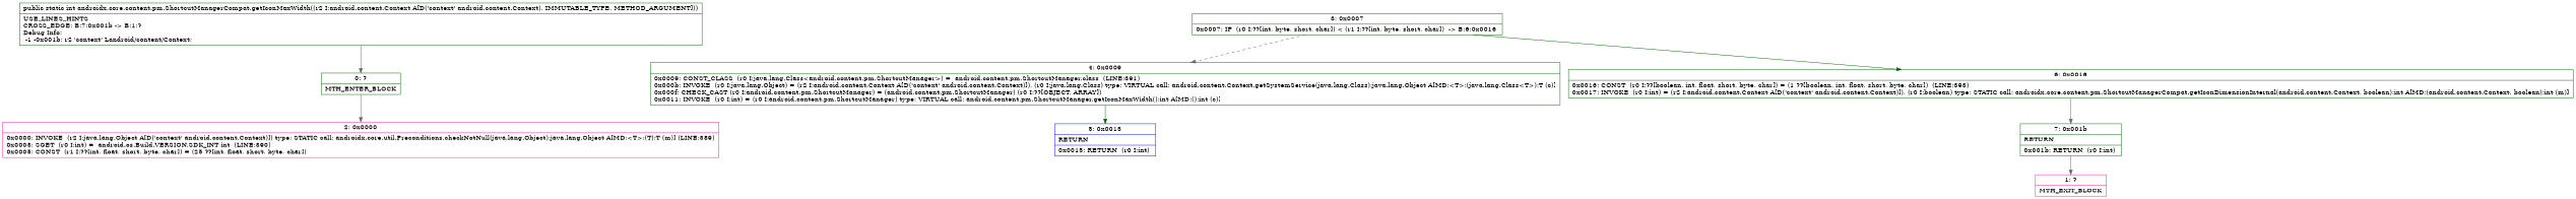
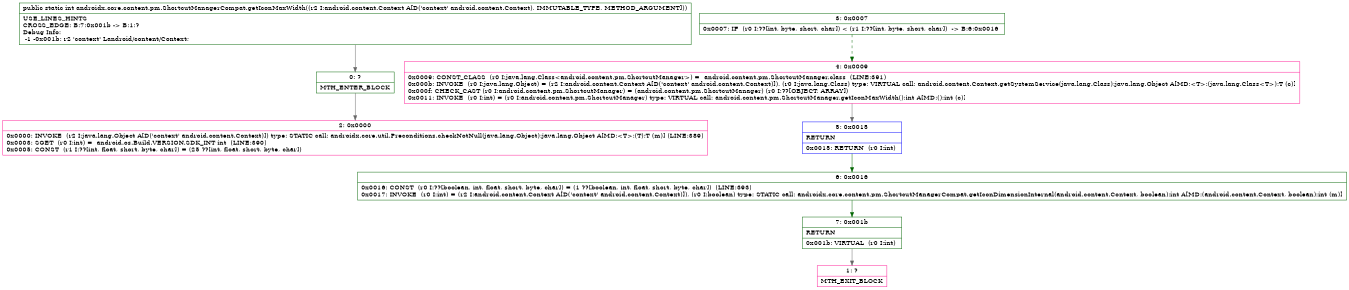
  digraph {
    node [color=darkgreen shape=record]
    edge [color=gray40]
    n1 [label="{0\:\ ?|MTH_ENTER_BLOCK\l}"]
    n2 [color=deeppink label="{2\:\ 0x0000|0x0000: INVOKE  (r2 I:java.lang.Object A[D('context' android.content.Context)]) type: STATIC call: androidx.core.util.Preconditions.checkNotNull(java.lang.Object):java.lang.Object A[MD:\<T\>:(T):T (m)] (LINE:389)\l0x0003: SGET  (r0 I:int) =  android.os.Build.VERSION.SDK_INT int  (LINE:390)\l0x0005: CONST  (r1 I:??[int, float, short, byte, char]) = (25 ??[int, float, short, byte, char]) \l}"]
    n3 [label="{3\:\ 0x0007|0x0007: IF  (r0 I:??[int, byte, short, char]) \< (r1 I:??[int, byte, short, char])  \-\> B:6:0x0016 \l}"]
-   n4 [label="{4\:\ 0x0009|0x0009: CONST_CLASS  (r0 I:java.lang.Class\<android.content.pm.ShortcutManager\>) =  android.content.pm.ShortcutManager.class  (LINE:391)\l0x000b: INVOKE  (r0 I:java.lang.Object) = (r2 I:android.content.Context A[D('context' android.content.Context)]), (r0 I:java.lang.Class) type: VIRTUAL call: android.content.Context.getSystemService(java.lang.Class):java.lang.Object A[MD:\<T\>:(java.lang.Class\<T\>):T (c)]\l0x000f: CHECK_CAST (r0 I:android.content.pm.ShortcutManager) = (android.content.pm.ShortcutManager) (r0 I:??[OBJECT, ARRAY]) \l0x0011: INVOKE  (r0 I:int) = (r0 I:android.content.pm.ShortcutManager) type: VIRTUAL call: android.content.pm.ShortcutManager.getIconMaxWidth():int A[MD:():int (c)]\l}"]
+   n4 [color=deeppink label="{4\:\ 0x0009|0x0009: CONST_CLASS  (r0 I:java.lang.Class\<android.content.pm.ShortcutManager\>) =  android.content.pm.ShortcutManager.class  (LINE:391)\l0x000b: INVOKE  (r0 I:java.lang.Object) = (r2 I:android.content.Context A[D('context' android.content.Context)]), (r0 I:java.lang.Class) type: VIRTUAL call: android.content.Context.getSystemService(java.lang.Class):java.lang.Object A[MD:\<T\>:(java.lang.Class\<T\>):T (c)]\l0x000f: CHECK_CAST (r0 I:android.content.pm.ShortcutManager) = (android.content.pm.ShortcutManager) (r0 I:??[OBJECT, ARRAY]) \l0x0011: INVOKE  (r0 I:int) = (r0 I:android.content.pm.ShortcutManager) type: VIRTUAL call: android.content.pm.ShortcutManager.getIconMaxWidth():int A[MD:():int (c)]\l}"]
    n5 [label="{6\:\ 0x0016|0x0016: CONST  (r0 I:??[boolean, int, float, short, byte, char]) = (1 ??[boolean, int, float, short, byte, char])  (LINE:393)\l0x0017: INVOKE  (r0 I:int) = (r2 I:android.content.Context A[D('context' android.content.Context)]), (r0 I:boolean) type: STATIC call: androidx.core.content.pm.ShortcutManagerCompat.getIconDimensionInternal(android.content.Context, boolean):int A[MD:(android.content.Context, boolean):int (m)]\l}"]
    n6 [color=blue label="{5\:\ 0x0015|RETURN\l|0x0015: RETURN  (r0 I:int) \l}"]
-   n7 [label="{7\:\ 0x001b|RETURN\l|0x001b: RETURN  (r0 I:int) \l}"]
+   n7 [label="{7\:\ 0x001b|RETURN\l|0x001b: VIRTUAL  (r0 I:int) \l}"]
    n8 [color=deeppink label="{1\:\ ?|MTH_EXIT_BLOCK\l}"]
    n9 [label="{public static int androidx.core.content.pm.ShortcutManagerCompat.getIconMaxWidth((r2 I:android.content.Context A[D('context' android.content.Context), IMMUTABLE_TYPE, METHOD_ARGUMENT]))  | USE_LINES_HINTS\lCROSS_EDGE: B:7:0x001b \-\> B:1:?\lDebug Info:\l  \-1 \-0x001b: r2 'context' Landroid\/content\/Context;\l}"]
    n1 -> n2
-   n3 -> n4 [style=dashed]
-   n3 -> n5 [color=darkgreen]
-   n4 -> n6 [color=darkgreen]
-   n5 -> n7
+   n3 -> n4 [color=darkgreen style=dashed]
+   n6 -> n5 [color=darkgreen]
+   n4 -> n6
+   n5 -> n7 [color=darkgreen]
    n7 -> n8
    n9 -> n1
  }
